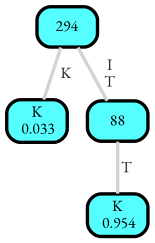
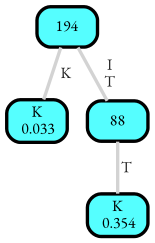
  graph {
    fontname="EB Garamond"
    ranksep="0 equally"
    splines=straight
    node [color=black fillcolor="#55ffff" fontcolor=black fontname="EB Garamond" penwidth=3 shape=box style="filled, rounded"]
    edge [color=lightgray fontcolor=grey14 fontname="EB Garamond" fontweight=bold penwidth=3]
    n1 [label="K\n 0.033"]
-   n2 [fillcolor="#55feff" label=294]
+   n2 [fillcolor="#55feff" label=194]
    n3 [fillcolor="#55feff" label=88]
-   n4 [label="K\n 0.954"]
+   n4 [label="K\n 0.354"]
    subgraph sub_1 {
      rank=same
    }
    n2 -- n1 [label=" K"]
    n2 -- n3 [label=" I\n T"]
    n3 -- n4 [label=" T"]
  }
